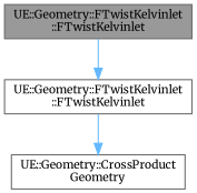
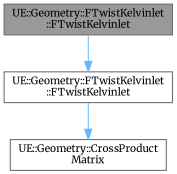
  digraph {
    rankdir=TB
    fontname=Merriweather
    node [color=grey40 fillcolor=white fontname=Merriweather fontsize=10 shape=box style=filled]
    edge [color=steelblue1 fontname=Merriweather fontsize=10 labelfontname=Helvetica labelfontsize=10 style=solid]
    n1 [color=gray40 fillcolor=grey60 fontcolor=black height=0.2 label="UE::Geometry::FTwistKelvinlet\l::FTwistKelvinlet" width=0.4]
    n2 [height=0.2 label="UE::Geometry::FTwistKelvinlet\l::FTwistKelvinlet" width=0.4]
-   n3 [height=0.2 label="UE::Geometry::CrossProduct\lGeometry" width=0.4]
+   n3 [height=0.2 label="UE::Geometry::CrossProduct\lMatrix" width=0.4]
    n1 -> n2
    n2 -> n3
  }
